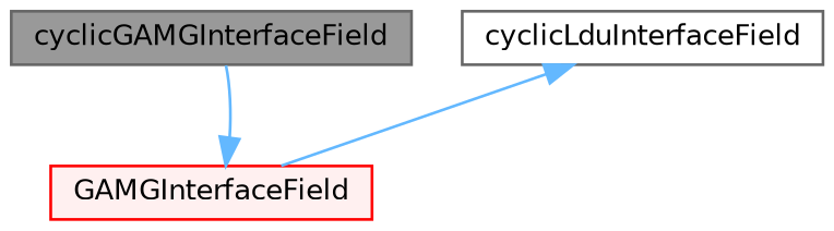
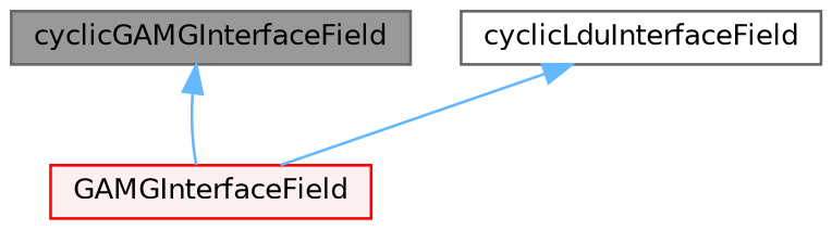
  digraph {
    node [color=gray40 fontname=Helvetica fontsize=10 shape=box style=filled]
    edge [color=steelblue1 dir=back fontname=Helvetica fontsize=10 labelfontname=Helvetica labelfontsize=10 style=solid]
    n1 [fillcolor=grey60 fontcolor=black height=0.2 label=cyclicGAMGInterfaceField width=0.4]
    n2 [color=red fillcolor="#FFF0F0" height=0.2 label=GAMGInterfaceField width=0.4]
    n3 [fillcolor=white height=0.2 label=cyclicLduInterfaceField width=0.4]
-   n2 -> n1
+   n1 -> n2
    n3 -> n2
  }
